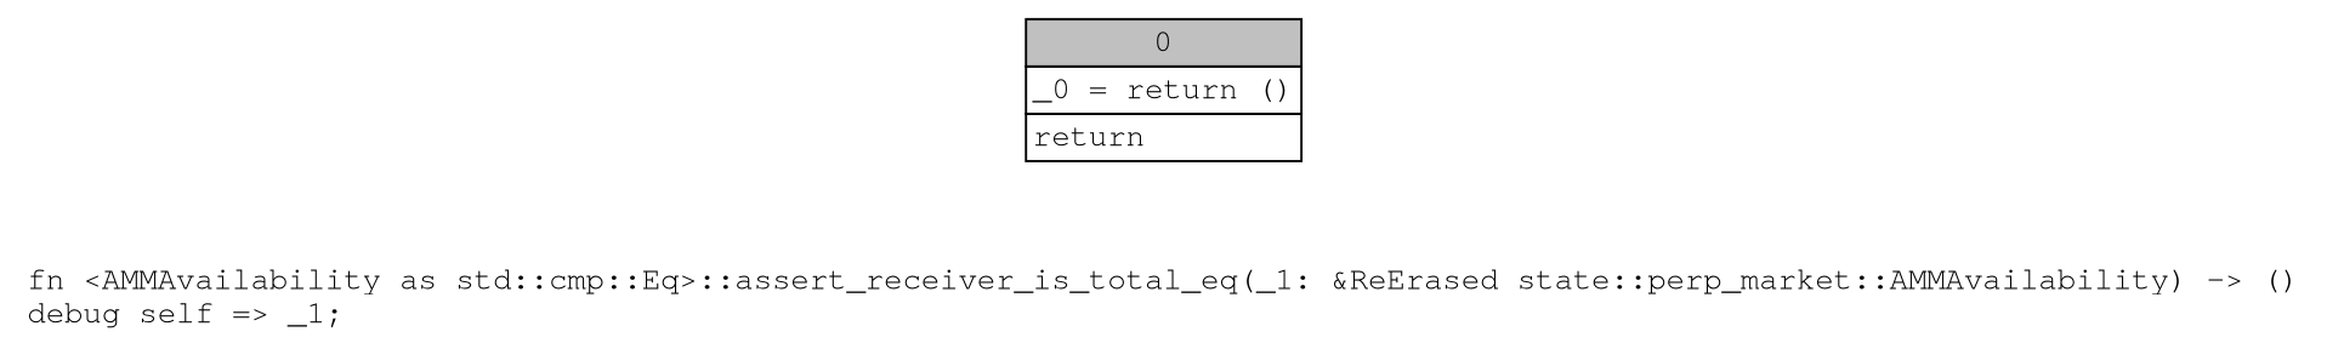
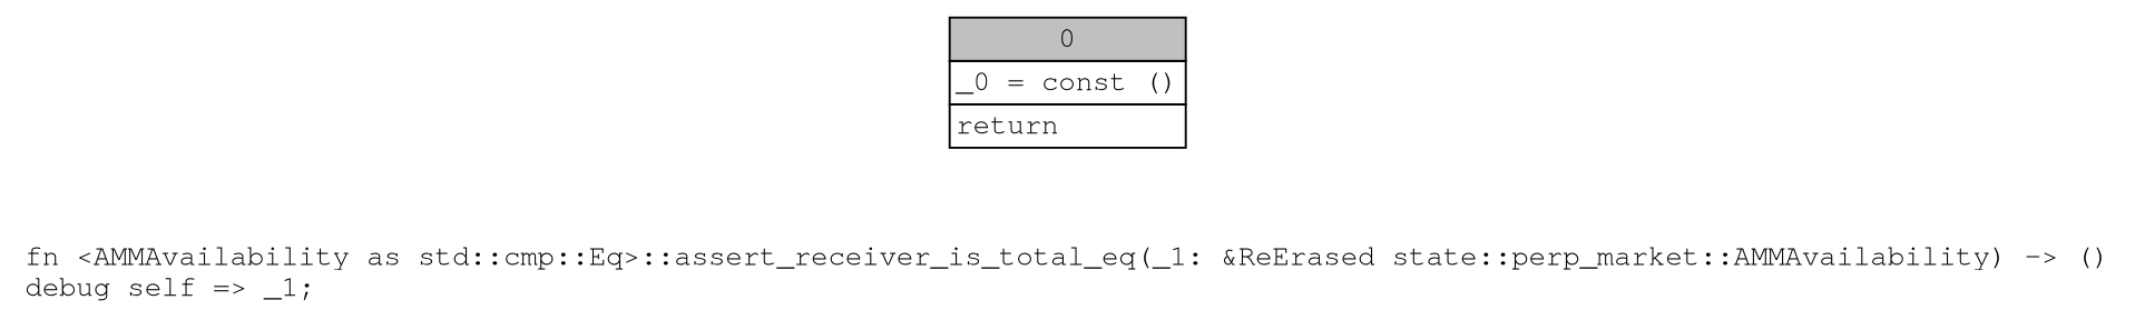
  digraph {
    fontname="Courier, monospace"
    label=<fn &lt;AMMAvailability as std::cmp::Eq&gt;::assert_receiver_is_total_eq(_1: &amp;ReErased state::perp_market::AMMAvailability) -&gt; ()<br align="left"/>debug self =&gt; _1;<br align="left"/>>
-   n1 [fontname="Courier, monospace" label=<<table border="0" cellborder="1" cellspacing="0"><tr><td bgcolor="gray" align="center" colspan="1">0</td></tr><tr><td align="left" balign="left">_0 = return ()<br/></td></tr><tr><td align="left">return</td></tr></table>> shape=none]
+   n1 [fontname="Courier, monospace" label=<<table border="0" cellborder="1" cellspacing="0"><tr><td bgcolor="gray" align="center" colspan="1">0</td></tr><tr><td align="left" balign="left">_0 = const ()<br/></td></tr><tr><td align="left">return</td></tr></table>> shape=none]
  }
